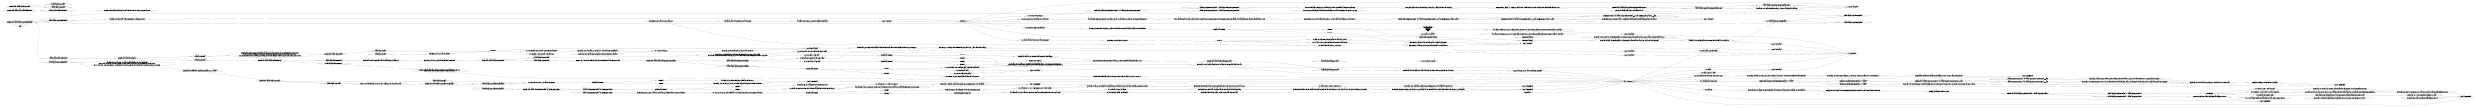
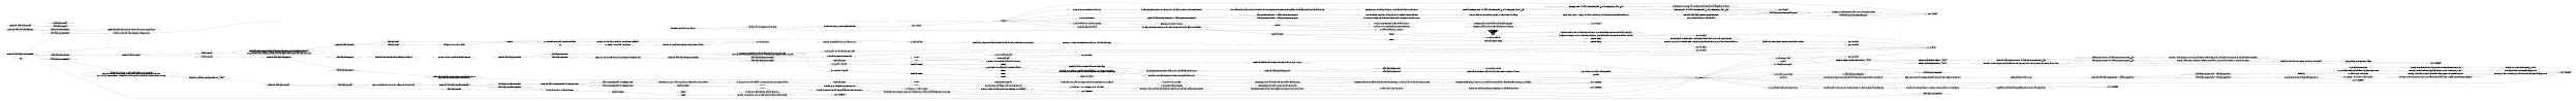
  digraph {
    rankdir=LR
    n1 [label=START]
+   n2 [label=input]
    n3 [label="You: \"Lieutenant...\" (Point to the cloak.) \"I think that's mine.\""]
    n4 [label="Kim Kitsuragi: \"Yes. It does bear the RCM insignia. And we're the only detectives in Martinaise.\""]
    n5 [label="You: \"You think I should get it?\""]
    n6 [label="Policeman Cloak: Variable[\"plaza.tribunal_saw_death_dream\"]"]
    n7 [label="Variable[\"plaza.tribunal_saw_death_dream\"]" shape=diamond]
    n8 [label="Policeman Cloak: The tarpaulin cloak swings alone for a while there in the wind. No one's coming for it anymore."]
    n9 [label="!(Variable[\"plaza.tribunal_saw_death_dream\"])" shape=diamond]
    n10 [label="Policeman Cloak: Variable[\"auto.near_cloak\"]"]
    n11 [label="Variable[\"auto.near_cloak\"]" shape=diamond]
    n12 [label="!(Variable[\"auto.near_cloak\"])" shape=diamond]
    n13 [label="Shivers: The corpse is dominating the yard and the stench is nauseating, even so far from the epicentre. It brings tears to your eyes."]
    n14 [label="Authority: We'll take care of that body too. We'll take care of all of it!"]
    n15 [label="Jump to: [Midjumphub]"]
    n16 [label="Jump to: [Into the abyss]"]
    n17 [label="Into the abyss"]
    n18 [label="Policeman Cloak: Variable[\"backyard.jump_kim_esprit_crane\"]  or  Variable[\"cargo.encyclo_kvalsund\"]"]
    n19 [label="Variable[\"backyard.jump_kim_esprit_crane\"]  or  Variable[\"cargo.encyclo_kvalsund\"]" shape=diamond]
    n20 [label="!(Variable[\"backyard.jump_kim_esprit_crane\"]  or  Variable[\"cargo.encyclo_kvalsund\"])" shape=diamond]
    n21 [label=kimstuffhubbing]
    n22 [label="Kim Kitsuragi: Then he turns back to the sad piece of fabric flapping in the wind."]
    n23 [label="You: \"Kvalsund 10-20 HK...\" (Point at the crane.)"]
    n24 [label="You: \"It's just a machine, lieutenant. Like a giant hammer or a pair of pliers. Nothing to see here.\""]
    n25 [label="You: \"Motherfucker...\" (Let out a whistle.) \"Now that's a huge crane!\""]
    n26 [label="You: Let him have this moment of wonder."]
    n27 [label="Jump to: [CLOAKENHUB]"]
    n28 [label="Kim Kitsuragi: \"I think there's a certain beauty in this giant pair of pliers. But you're right, we were focusing on your *cloak*...\""]
    n29 [label="Kim Kitsuragi: He turns back to the sad piece of fabric flapping in the wind."]
    n30 [label="Jump to: [CLOAKENHUB]"]
    n31 [label="You: What was that about a drink? Wouldn't that ruin the moment?"]
    n32 [label="Electrochemistry: Don't be ridiculous, of course not."]
    n33 [label="Untitled hub"]
    n34 [label="Esprit de Corps: *I will shield you from the elements and give my life for yours* -- that's what the cloak is relaying."]
    n35 [label="Jump to: [Into the abyss]"]
    n36 [label="You: Damn, you're right! Beer gushing into my face would really *nail it* right now."]
    n37 [label="Electrochemistry: Yeah. You'd be like the ultimate rock and roll mega star. A flying legend."]
    n38 [label="Jump to: [Midjumphub]"]
    n39 [label="You: \"Do you really think this cloak is mine? Should I go for it? Jump?\""]
    n40 [label="Kim Kitsuragi: \"The cloak? I *do* think it's yours, yes. As to whether you should go for it...\" He looks over the ledge, at the cold pavement below."]
    n41 [label="Kim Kitsuragi: \"Well, it doesn't seem too dangerous -- two metres tops. Whenever you're ready to do it, I'll be right behind you.\""]
    n42 [label="You: Close your eyes, let your senses take in the world around you."]
    n43 [label="Savoir Faire: Ankles tingling from the tension, blood roaring in your ears -- you are ready for your rendezvous with the concrete pavement below."]
    n44 [label="Shivers: Martinaise goes about its daily routine as you soar through the air. The loud voices of protesters mix with the engine sounds from the traffic jam; waves crash against the pier and dense, salty sea air fills your lungs."]
    n45 [label="Jump to: [Midjumphub]"]
    n46 [label=Midjumphub]
    n47 [label="You: Don't let go of the moment yet."]
    n48 [label="You: Continue the voyage through the salty air."]
    n49 [label="Shivers: The little backyard, Kingdom of Cuno, looks almost idyllic when it's not dominated by a decomposing human being."]
    n50 [label="Shivers: And its de-facto ruler, Cuno the Gremlin King, is pointing at *you*, talking to his friend. What is he saying?"]
    n51 [label="Perception (Hearing): \"Flying f****t... winged pig... shit is airborne...\" These are the only words the wind coming in from the Insulindian ocean carries to you."]
    n52 [label="Horrific Necktie: Fine, be boring, breathe! -- Get high on some of that sweet-sweet O, baby!"]
    n53 [label="Jump to: [CLOAKENHUB]"]
    n54 [label=CLOAKENHUB]
    n55 [label="Horrific Necktie: As you let go a tidal wave of tears breaks through the dam and washes away everything."]
    n56 [label="Horrific Necktie: The sadness, the stress, the failures of the past and present and the weight of being you. It would wash you away, too, if it weren't for the firm grip of your necktie."]
    n57 [label="Horrific Necktie: The necktie is guiding you through this. It's your spirit animal, both your nemesis and friend. Suddenly a feeling of ease brushes through you -- you're fine again."]
    n58 [label="Empathy: The look in his eyes is a mix of the engineer-like interest and the wonder of a six year old seeing a horse for the first time."]
    n59 [label="Interfacing: That machine is a Kvalsund 10-20 HK."]
    n60 [label="You: Just a cop's cloak... I don't want to deal with this right now. [Leave.]"]
    n61 [label="Jump to: [Into the abyss]"]
    n62 [label="You: The cloak does not concern me at the moment. [Leave.]"]
    n63 [label="Jump to: [Into the abyss]"]
    n64 [label="Savoir Faire: No one hears your shouts, but it makes you feel powerful inside. Now, with your feet firmly planted on the concrete, the noise of the harbour rushes back in."]
    n65 [label="Kim Kitsuragi: \"I was under the assumption we could ask the leader of this Union to help us get this body down. This is why we're here, right?\" He doesn't wait for you to answer."]
    n66 [label="Kim Kitsuragi: \"Or it could be that we're just *exploring*.\" He looks around, wind rustling his hair."]
    n67 [label="Empathy: He's thinking you've forgotten where you are again."]
    n68 [label="Perception (Sight): Indeed it is."]
    n69 [label="Logic: Considering the limited police presence in Martinaise -- you think we might take a leap of logic and say it's yours?"]
    n70 [label="Policeman Cloak: Variable[\"backyard.cloak_logic_your_cloak\"]"]
    n71 [label="Variable[\"backyard.cloak_logic_your_cloak\"]" shape=diamond]
    n72 [label="!(Variable[\"backyard.cloak_logic_your_cloak\"])" shape=diamond]
    n73 [label="Savoir Faire: As the concrete floor welcomes you, you realize it's been a while since you felt so alive, alert, capable. Must be the adrenaline."]
    n74 [label="Policeman Cloak: IsKimHere()"]
    n75 [label="IsKimHere()" shape=diamond]
    n76 [label="!(IsKimHere())" shape=diamond]
    n77 [label="You: (Tug on your tie.) God, now I can't breathe at all... Stop doing this to me, necktie, you were supposed to be a *friend*!"]
    n78 [label="Policeman Cloak: IsKimHere()"]
    n79 [label="IsKimHere()" shape=diamond]
    n80 [label="!(IsKimHere())" shape=diamond]
    n81 [label="Savoir Faire: After a while your sobbing stops. Up here no one saw the little meltdown you just had and your heart actually feels lighter now. Time to proceed."]
    n82 [label="Jump to: [CLOAKENHUB]"]
    n83 [label="Kim Kitsuragi: \"Sure.\" He looks at you, worried. \"Just be careful, okay? Looks like you almost strained a muscle there.\""]
    n84 [label="Jump to: [CLOAKENHUB]"]
    n85 [label="Policeman Cloak: Variable[\"TASK.interview_union_boss\"]  and  Variable[\"TASK.interview_union_boss_done\"] == false"]
    n86 [label="Variable[\"TASK.interview_union_boss\"]  and  Variable[\"TASK.interview_union_boss_done\"] == false" shape=diamond]
    n87 [label="!(Variable[\"TASK.interview_union_boss\"]  and  Variable[\"TASK.interview_union_boss_done\"] == false)" shape=diamond]
    n88 [label="Kim Kitsuragi: \"I was under the impression we're on our way to meet the king of this *castle under siege* -- Evrart -- one of the people we're interviewing. This way we may be able to get around his henchmen.\""]
    n89 [label="Kim Kitsuragi: \"What are we doing? We're awfully close to breaking into the industrial harbour -- they're bound to have information for us. I thought that was our intention...\""]
    n90 [label="You: You son of a gun, it's my cloak!"]
    n91 [label="Logic: Nailed it!"]
    n92 [label="Policeman Cloak: Unaware of your existence the cloak continues its helpless flapping."]
    n93 [label="Policeman Cloak: IsTHCPresent(\"aces_high\")"]
    n94 [label="IsTHCPresent(\"aces_high\")" shape=diamond]
    n95 [label="!(IsTHCPresent(\"aces_high\"))" shape=diamond]
    n96 [label="Kim Kitsuragi: \"Hell yeah!\" The lieutenant exclaims. \"My climbing might not have been as disco as your jump, but can we still get an Ace's High?\""]
    n97 [label="Kim Kitsuragi: \"I knew you could do it!\" The lieutenant exclaims. \"My climbing down might not have been as disco as your jump, but at least we can explore the harbour now.\""]
    n98 [label="Savoir Faire: With your feet firmly planted on the concrete, the noise of the harbour rushes back in."]
    n99 [label="You: Just let it all out, let it go, let it happen."]
    n100 [label="Policeman Cloak: Variable[\"backyard.jump_wc_fail\"]"]
    n101 [label="Variable[\"backyard.jump_wc_fail\"]" shape=diamond]
    n102 [label="!(Variable[\"backyard.jump_wc_fail\"])" shape=diamond]
    n103 [label="You: \"Right, I can't do it right now -- I'll make the jump next time.\""]
    n104 [label="Volition: You could have died there! Shit, shit, shit, shit... I'm failing you. This wasn't part of our deal!"]
    n105 [label="Policeman Cloak: IsKimHere()"]
    n106 [label="Policeman Cloak: Variable[\"backyard.jump_wc_fail_voliton_panic_attac\"]"]
    n107 [label="Kim Kitsuragi: His eyes trace the crane's contour as if trying to memorize its majestic shape. Then he notices your gaze."]
    n108 [label="Kim Kitsuragi: \"Yes... we were in the middle of something -- your cloak...\""]
    n109 [label="Savoir Faire: No one is listening to your words, but it doesn't matter. You feel pride. Now, with your feet firmly planted on the concrete, the noise of the harbour rushes back in."]
    n110 [label="Conceptualization: The cloak looks like a bag of goodies floating in the wind. Who knows what its pockets may hide?!"]
    n111 [label="Jump to: [CLOAKENHUB]"]
    n112 [label="You: I guess it's probably nothing. [Leave.]"]
    n113 [label="Jump to: [Into the abyss]"]
    n114 [label="You: \"Yeah, not right now.\" [Leave.]"]
    n115 [label="Jump to: [Into the abyss]"]
    n116 [label="Policeman Cloak: Variable[\"backyard.jump_whitecheck_chasm\"]"]
    n117 [label="Variable[\"backyard.jump_whitecheck_chasm\"]" shape=diamond]
    n118 [label="!(Variable[\"backyard.jump_whitecheck_chasm\"])" shape=diamond]
    n119 [label="Savoir Faire: As you leap in the air, a chilly breeze engulfs you, sharpening you senses."]
    n120 [label="Savoir Faire: Holy wow, that's *high*! You'd have to be a total madman to jump. This is certain death!\nNope! No! That's still too high. What were you thinking, you're not a gymnast, you're a boxer -- and you've climbed WAY too high up here...\n\nHoly wow, that's *high*! 'Doesn't seem dangerous...' The lieutenant must be crazy to suggest that! This is certain death. (Vertigo almost pushes you over the edge.)\n"]
    n121 [label="Policeman Cloak: SetVariableValue(\"cargo.cloakjump_wc_failed\", true) --[[ Variable[ ]]"]
    n122 [label="Policeman Cloak: Variable[\"TASK.fridge_victims_body_done\"]  or  Variable[\"TASK.send_corpse_to_processing_done\"]"]
    n123 [label="Variable[\"TASK.fridge_victims_body_done\"]  or  Variable[\"TASK.send_corpse_to_processing_done\"]" shape=diamond]
    n124 [label="!(Variable[\"TASK.fridge_victims_body_done\"]  or  Variable[\"TASK.send_corpse_to_processing_done\"])" shape=diamond]
    n125 [label="You: \"FRANCONEGRO!!!\"\n\"FOR THE PEOPLE!!!\"\n\"REVACHOL!!!\"\n\"TORQUE!!!\"\n\"TARE!!!\""]
    n126 [label="Kim Kitsuragi: \"The service cloak issued to you by your station? Yes, yes I do.\""]
    n127 [label="You: Grab the cloak. [Leave.]"]
    n128 [label="Policeman Cloak: As your fingers touch the tarpaulin it almost feels like the cloak wants to deliver a message of comfort through your fingertips..."]
    n129 [label="You: Look around."]
    n130 [label="You: \"What exactly are we doing up here?\""]
    n131 [label="You: Go for the cloak -- jump over the ledge!"]
    n132 [label="You: [Leave.]"]
    n133 [label="Horrific Necktie: He's so on the money, *bratan*. Just imagine yourself dual-wielding a bottle and a flaming cigarette! Whilst airborne!"]
    n134 [label="Electrochemistry: Also, you should be having a drink right now -- you should have a bottle of alcohol in your hand *right now*."]
    n135 [label="Policeman Cloak: CheckEquipped(\"neck_tie\")  and  Variable[\"whirling.necktie_personified\"] == true  and  CheckEquippedGroup(\"alcohol\") == false"]
    n136 [label="Kim Kitsuragi: \"Hey, hey... what happened?\" He sounds genuinely worried."]
    n137 [label="You: \"I'm alright, Kim... I... I just can't do it right now.\""]
    n138 [label="Kim Kitsuragi: \"I understand. We can always come back when you're feeling better. It's just a cloak after all.\""]
    n139 [label="Kim Kitsuragi: \"Hey, hey... what's happening? You okay?\" He sounds genuinely worried."]
    n140 [label="Horrific Necktie: Feel the squeeze, baby!"]
    n141 [label="You: \"I'm alright, Kim... I... I just...\" (Keep tugging on your tie.) \"I can't *breathe*.\""]
    n142 [label="Savoir Faire: Tears run down your face. You're clutching your chest and mumbling incoherently. How much worse can it get?"]
    n143 [label="You: Just let me fucking *breathe*, Horrific Necktie."]
    n144 [label="Kim Kitsuragi: \"Is it?\" He looks at you, impressed. \"Kvalsund makes lot of heavy equipment, but this is phenomenal even for them.\""]
    n145 [label="Kim Kitsuragi: \"Yes, that's one way of putting it.\" He turns to you with a faint smile, then looks back at the crane. \"It's certainly an impressive achievement of engineering.\""]
    n146 [label="Kim Kitsuragi: \"Good. We can always come back when you're feeling better. It's just a cloak after all.\" He looks around."]
    n147 [label="Jump to: [CLOAKENHUB]"]
    n148 [label="You: \"A cop's cloak! It's a cop's cloak!!!\""]
    n149 [label="Policeman Cloak: IsKimHere()"]
    n150 [label="IsKimHere()" shape=diamond]
    n151 [label="!(IsKimHere())" shape=diamond]
    n152 [label="Kim Kitsuragi: The wind is aggressive up here. The lieutenant looks at the enormous crane towering in the distance, over the container yard."]
    n153 [label="Jump to: [Into the abyss]"]
    n154 [label="Policeman Cloak: The white rectangle, now clearly visible in the wind, seems to confirm your hypothesis. But who's the cop?"]
    n155 [label="Logic: You are the cop. It's your cloak. Don't make things complicated."]
    n156 [label="You: \"Look, lieutenant. (Point to the cloak.) Someone left their cloak behind.\""]
    n157 [label="Kim Kitsuragi: \"Yes. It was probably you.\" He looks at you. \"It does bear the RCM insignia after all.\""]
    n158 [label="You: No, a drink *would* ruin the pristine beauty of this moment of ultimate sobriety."]
    n159 [label="You: I have a bottle in hand right now -- I could go for it!"]
    n160 [label="Jump to: [CLOAKENHUB]"]
    n161 [label="Kim Kitsuragi: \"You could probably make the jump. You look like you've done some track and field in your day.\""]
    n162 [label="Policeman Cloak: Variable[\"backyard.jump_midshivers_perception_hearing_success\"]"]
    n163 [label="Variable[\"backyard.jump_midshivers_perception_hearing_success\"]" shape=diamond]
    n164 [label="!(Variable[\"backyard.jump_midshivers_perception_hearing_success\"])" shape=diamond]
    n165 [label="Savoir Faire: His words remain indiscernible. No matter -- it's time to start thinking about the landing."]
    n166 [label="You: \"Not bad, not too bad at all.\""]
    n167 [label="Horrific Necktie: I got you, I got you, *bratan*. Let me just adjust your breathing a little bit... There, isn't that better?"]
    n168 [label="Kim Kitsuragi: \"It's okay, you're just having a *little* panic attack. Try to breathe as slowly as you can, alright?\" He shakes you gently by the shoulder."]
    n169 [label="Horrific Necktie: The necktie lets go a little, its vicious grip easing around your neck. Colours return to the world around you."]
    n170 [label="Jump to: [Midjumphub]"]
    n171 [label="Policeman Cloak: Looks like someone left his tarpaulin cloak hanging on the railing here."]
    n172 [label="Esprit de Corps: Man down! A trooper has been left behind the enemy lines!"]
    n173 [label="Policeman Cloak: Variable[\"backyard.jump_esprit_fired\"]"]
    n174 [label="Savoir Faire: Will you? Because it feels like you strained a muscle there. Or two."]
    n175 [label="You: Interesting. Why would someone leave a cloak there, and how can I get to it?"]
    n176 [label="Policeman Cloak: The cloak flaps in the wind, invitingly. It's almost within your reach, if you only just... just go for it."]
    n177 [label="CheckEquipped(\"neck_tie\")  and  Variable[\"whirling.necktie_personified\"] == true  and  CheckEquippedGroup(\"alcohol\") == false" shape=diamond]
    n178 [label="!(CheckEquipped(\"neck_tie\")  and  Variable[\"whirling.necktie_personified\"] == true  and  CheckEquippedGroup(\"alcohol\") == false)" shape=diamond]
    n179 [label="Kim Kitsuragi: \"But I digress. We were focusing on your *cloak* here.\" He looks at the sad piece of fabric flapping in the wind."]
    n180 [label="Electrochemistry: Don't really know why you haven't yet."]
    n181 [label="Visual Calculus: That would be incredibly unsound at this moment."]
    n182 [label="Savoir Faire: Time is running out -- continue the voyage and celebrate later."]
    n183 [label="Policeman Cloak: Variable[\"backyard.jump_wc_fail\"]"]
    n184 [label="Variable[\"backyard.jump_wc_fail\"]" shape=diamond]
    n185 [label="!(Variable[\"backyard.jump_wc_fail\"])" shape=diamond]
    n186 [label="Variable[\"backyard.jump_esprit_fired\"]" shape=diamond]
    n187 [label="!(Variable[\"backyard.jump_esprit_fired\"])" shape=diamond]
    n188 [label="Perception (Sight): When the wind ruffles the cloak you can most definitely see a white rectangle on its back."]
    n189 [label="Policeman Cloak: Variable[\"backyard.cloak_perception_white_rectangle\"]"]
    n190 [label="Variable[\"backyard.cloak_perception_white_rectangle\"]" shape=diamond]
    n191 [label="!(Variable[\"backyard.cloak_perception_white_rectangle\"])" shape=diamond]
    n192 [label="Policeman Cloak: IsKimHere()"]
    n193 [label="IsKimHere()" shape=diamond]
    n194 [label="!(IsKimHere())" shape=diamond]
    n195 [label="Kim Kitsuragi: \"Yes. It is probably yours. It does bear the RCM insignia after all. Now -- how to retrieve it?\" He judges the drop.\n\"Yes. It's probably yours. It bears the RCM insignia and you have a habit of being careless with your equipment...\" He judges the drop."]
    n196 [label="Esprit de Corps: You could swear it's more of an instinct than anything else, but you *know* it's a cop's cloak.\nYou could swear it's more of an instinct than an actual sight, but you *know* there's the RCM's signature rectangle on the cloak. It's a cop's cloak.\n"]
    n197 [label="Policeman Cloak: Variable[\"whirling.necktie_personified\"]  and  CheckEquipped(\"neck_tie\")"]
    n198 [label="Variable[\"whirling.necktie_personified\"]  and  CheckEquipped(\"neck_tie\")" shape=diamond]
    n199 [label="!(Variable[\"whirling.necktie_personified\"]  and  CheckEquipped(\"neck_tie\"))" shape=diamond]
    n200 [label="Policeman Cloak: IsKimHere()"]
    n201 [label="IsKimHere()" shape=diamond]
    n202 [label="!(IsKimHere())" shape=diamond]
    n203 [label="Electrochemistry: What have you done to my precious alcoholic friend? You're no fun anymore."]
    n204 [label="You: \"Thanks, I think it's working.\" (Let go of your tie.)"]
    n205 [label="Variable[\"backyard.jump_wc_fail_voliton_panic_attac\"]" shape=diamond]
    n206 [label="!(Variable[\"backyard.jump_wc_fail_voliton_panic_attac\"])" shape=diamond]
    n207 [label="IsKimHere()" shape=diamond]
    n208 [label="!(IsKimHere())" shape=diamond]
    n209 [label="Policeman Cloak: Looks like someone left his tarpaulin cloak hanging on the railing here. There is a white rectangle clearly visible on its back.\nThe tarpaulin cloak is still hanging on the railing. The white rectangle of the Revachol Citizens Militia is clearly visible on its back.\n\nLooks like someone left his tarpaulin cloak hanging on the railing here. The white rectangle of the Revachol Citizens Militia is clearly visible on its back.\n"]
    n210 [label="Policeman Cloak: Variable[\"backyard.cloak_greeting_done\"]"]
    n211 [label="Policeman Cloak: Variable[\"cargo.saw_cloak\"]"]
    n212 [label="Variable[\"backyard.cloak_greeting_done\"]" shape=diamond]
    n213 [label="!(Variable[\"backyard.cloak_greeting_done\"])" shape=diamond]
    n214 [label="You: The tears just come. From nowhere. Like a sudden guerrilla attack from the bushes, they overwhelm you."]
    n215 [label="You: \"You son of a gun, it's a cop's cloak!\""]
    n216 [label="Policeman Cloak: IsKimHere()"]
    n217 [label="IsKimHere()" shape=diamond]
    n218 [label="!(IsKimHere())" shape=diamond]
    n219 [label="You: \"Look, lieutenant! (Point to the flapping cloak.) Someone left his cloak behind.\""]
    n220 [label="Policeman Cloak: IsTaskActive(\"TASK.ask_for_help_from_the_harbour\")--[[ Variable[ ]]"]
    n221 [label="You: Variable[\"backyard.jump_whitecheck_chasm\"]"]
    n222 [label="IsTaskActive(\"TASK.ask_for_help_from_the_harbour\")--[[ Variable[ ]]" shape=diamond]
    n223 [label="!(IsTaskActive(\"TASK.ask_for_help_from_the_harbour\")--[[ Variable[ ]])" shape=diamond]
    n224 [label="Variable[\"backyard.jump_whitecheck_chasm\"]" shape=diamond]
    n225 [label="!(Variable[\"backyard.jump_whitecheck_chasm\"])" shape=diamond]
    n226 [label="Inland Empire: Look is *your* cloak. You can feel it."]
-   n227 [label=othersideintro]
+   n227 [label=indiscernible]
    n228 [label="Variable[\"cargo.saw_cloak\"]" shape=diamond]
    n229 [label="!(Variable[\"cargo.saw_cloak\"])" shape=diamond]
    n230 [label="You: Ignore the cloak. [Leave.]"]
    n231 [label="Policeman Cloak: A tarpaulin cloak is still caught on the railing. No one has claimed it for their own.\nA tarpaulin cloak with possible RCM markings is still caught on the railing. "]
    n1 -> n1
+   n2 -> n3
    n3 -> n4
    n4 -> n5
    n5 -> n126
    n6 -> n6
    n6 -> n7
    n7 -> n8
    n9 -> n10
    n10 -> n11
    n10 -> n12
    n11 -> n209
    n12 -> n210
    n13 -> n14
    n14 -> n15
    n15 -> n46
    n16 -> n17
    n18 -> n19
    n18 -> n20
    n19 -> n21
    n20 -> n22
    n21 -> n23
    n21 -> n24
    n21 -> n25
    n21 -> n26
    n22 -> n27
    n23 -> n144
    n24 -> n28
    n25 -> n145
    n26 -> n107
    n27 -> n54
    n28 -> n29
    n29 -> n30
    n30 -> n54
    n31 -> n32
    n32 -> n33
    n33 -> n36
    n33 -> n158
    n33 -> n159
    n34 -> n35
    n35 -> n17
    n36 -> n37
    n37 -> n38
    n38 -> n46
    n39 -> n40
    n40 -> n41
    n41 -> n110
    n42 -> n43
    n43 -> n44
    n44 -> n134
    n45 -> n46
    n46 -> n31
    n46 -> n42
    n46 -> n47
    n46 -> n48
    n47 -> n122
    n48 -> n73
    n49 -> n50
    n50 -> n51
    n51 -> n162
    n52 -> n53
    n53 -> n54
    n54 -> n39
    n54 -> n114
    n54 -> n129
    n54 -> n130
    n54 -> n131
    n54 -> n132
    n55 -> n56
    n56 -> n57
    n57 -> n53
    n58 -> n59
    n59 -> n18
    n60 -> n61
    n61 -> n17
    n62 -> n63
    n63 -> n17
    n64 -> n16
    n65 -> n66
    n66 -> n67
    n67 -> n160
    n68 -> n69
    n69 -> n70
    n70 -> n71
    n70 -> n72
    n71 -> n90
    n72 -> n154
    n73 -> n74
    n74 -> n75
    n74 -> n76
    n75 -> n93
    n76 -> n125
    n76 -> n166
    n77 -> n78
    n78 -> n79
    n78 -> n80
    n79 -> n139
    n80 -> n140
    n81 -> n82
    n82 -> n54
    n83 -> n84
    n84 -> n54
    n85 -> n86
    n85 -> n87
    n86 -> n88
    n87 -> n89
    n88 -> n66
    n89 -> n66
    n91 -> n54
    n92 -> n69
    n93 -> n94
    n93 -> n95
    n94 -> n96
    n95 -> n97
    n96 -> n98
    n97 -> n98
    n98 -> n153
    n99 -> n55
    n100 -> n101
    n100 -> n102
    n101 -> n103
    n102 -> n104
    n103 -> n105
    n104 -> n106
    n105 -> n207
    n105 -> n208
    n106 -> n205
    n106 -> n206
    n107 -> n108
    n108 -> n30
    n109 -> n16
    n110 -> n111
    n111 -> n54
    n112 -> n113
    n113 -> n17
    n114 -> n115
    n115 -> n17
    n116 -> n117
    n116 -> n118
    n117 -> n119
    n118 -> n120
    n119 -> n46
    n120 -> n121
    n121 -> n100
    n122 -> n123
    n122 -> n124
    n123 -> n49
    n124 -> n13
    n125 -> n64
    n126 -> n127
    n127 -> n128
    n128 -> n34
    n129 -> n152
    n130 -> n220
    n131 -> n221
    n132 -> n115
    n133 -> n45
    n134 -> n135
    n135 -> n177
    n135 -> n178
    n136 -> n137
    n137 -> n138
    n138 -> n82
    n139 -> n141
    n140 -> n142
    n141 -> n168
    n142 -> n99
    n142 -> n143
    n143 -> n52
    n144 -> n179
    n145 -> n179
    n146 -> n147
    n147 -> n54
    n148 -> n149
    n149 -> n150
    n149 -> n151
    n150 -> n195
    n151 -> n92
    n152 -> n58
    n153 -> n17
    n154 -> n155
    n155 -> n54
    n156 -> n157
    n157 -> n5
    n158 -> n203
    n160 -> n54
    n161 -> n54
    n162 -> n163
    n162 -> n164
    n163 -> n15
    n164 -> n165
    n165 -> n15
    n166 -> n109
    n167 -> n77
    n168 -> n169
    n169 -> n204
    n170 -> n46
    n171 -> n172
    n172 -> n173
    n173 -> n186
    n173 -> n187
    n174 -> n84
    n175 -> n176
    n176 -> n54
    n177 -> n133
    n178 -> n45
    n179 -> n30
    n180 -> n159
    n180 -> n181
    n181 -> n182
    n182 -> n170
    n183 -> n184
    n183 -> n185
    n186 -> n196
    n187 -> n188
    n188 -> n189
    n189 -> n190
    n189 -> n191
    n190 -> n62
    n190 -> n215
    n191 -> n216
    n192 -> n193
    n192 -> n194
    n193 -> n195
    n194 -> n68
    n195 -> n161
    n196 -> n60
    n196 -> n148
    n197 -> n198
    n197 -> n199
    n198 -> n167
    n199 -> n200
    n200 -> n201
    n200 -> n202
    n201 -> n136
    n202 -> n214
    n203 -> n38
    n204 -> n146
    n205 -> n197
    n206 -> n103
    n207 -> n83
    n208 -> n174
    n209 -> n211
    n210 -> n212
    n210 -> n213
    n211 -> n228
    n211 -> n229
    n212 -> n231
    n213 -> n171
    n214 -> n81
    n215 -> n192
    n216 -> n217
    n216 -> n218
    n217 -> n219
    n217 -> n230
    n218 -> n112
    n218 -> n175
    n219 -> n195
    n220 -> n222
    n220 -> n223
    n221 -> n224
    n221 -> n225
    n222 -> n65
    n223 -> n85
    n224 -> n116
    n225 -> n116
    n226 -> n227
+   n227 -> n2
    n227 -> n127
    n227 -> n156
    n228 -> n227
    n229 -> n226
    n230 -> n113
    n231 -> n54
  }
